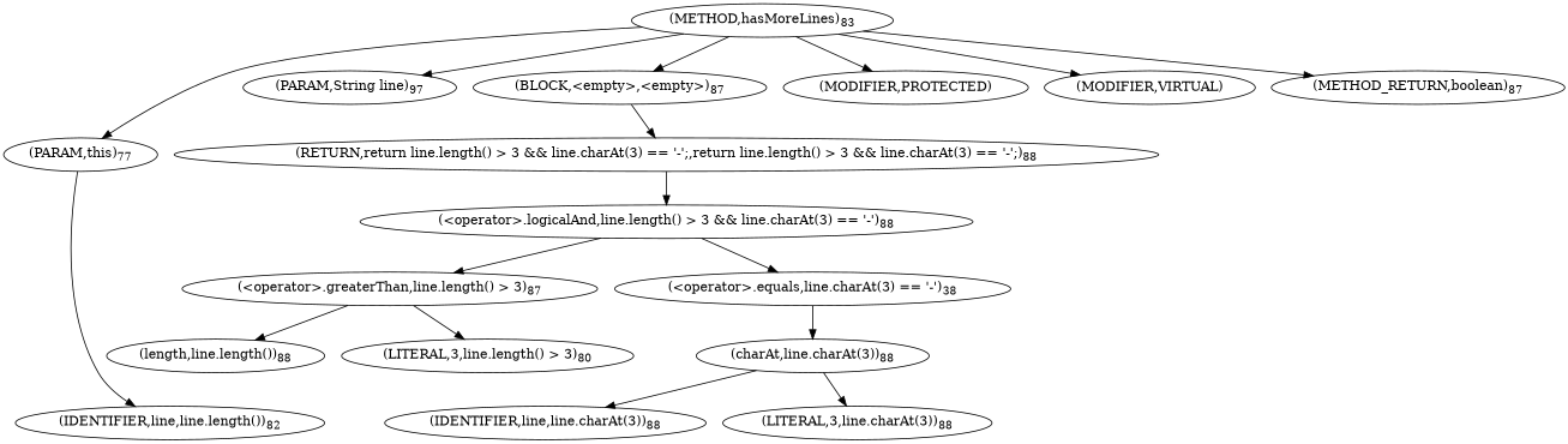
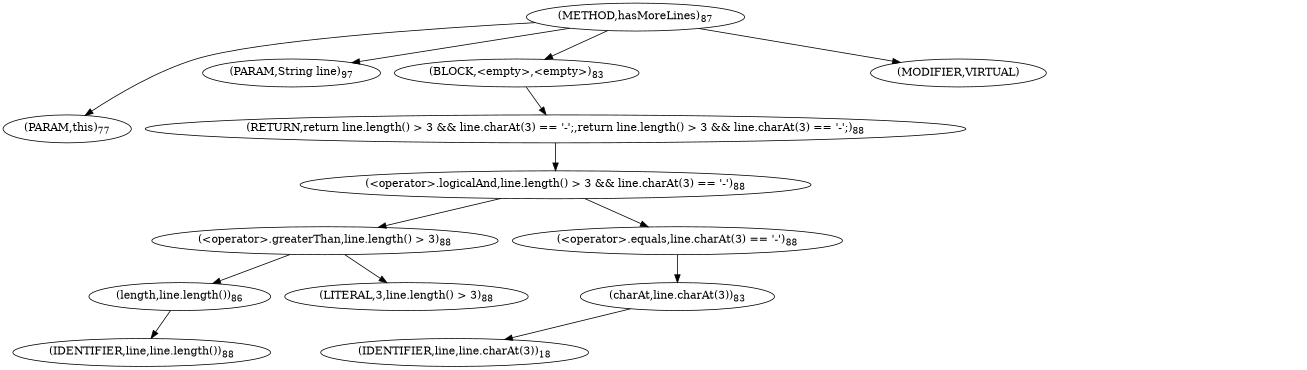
  digraph {
-   n1 [label=<(METHOD,hasMoreLines)<SUB>83</SUB>>]
+   n1 [label=<(METHOD,hasMoreLines)<SUB>87</SUB>>]
    n2 [label=<(PARAM,this)<SUB>77</SUB>>]
    n3 [label=<(PARAM,String line)<SUB>97</SUB>>]
-   n4 [label=<(BLOCK,&lt;empty&gt;,&lt;empty&gt;)<SUB>87</SUB>>]
-   n5 [label=<(MODIFIER,PROTECTED)>]
+   n4 [label=<(BLOCK,&lt;empty&gt;,&lt;empty&gt;)<SUB>83</SUB>>]
    n6 [label=<(MODIFIER,VIRTUAL)>]
-   n7 [label=<(METHOD_RETURN,boolean)<SUB>87</SUB>>]
    n8 [label=<(RETURN,return line.length() &gt; 3 &amp;&amp; line.charAt(3) == '-';,return line.length() &gt; 3 &amp;&amp; line.charAt(3) == '-';)<SUB>88</SUB>>]
    n9 [label=<(&lt;operator&gt;.logicalAnd,line.length() &gt; 3 &amp;&amp; line.charAt(3) == '-')<SUB>88</SUB>>]
-   n10 [label=<(&lt;operator&gt;.greaterThan,line.length() &gt; 3)<SUB>87</SUB>>]
-   n11 [label=<(&lt;operator&gt;.equals,line.charAt(3) == '-')<SUB>38</SUB>>]
-   n12 [label=<(length,line.length())<SUB>88</SUB>>]
-   n13 [label=<(LITERAL,3,line.length() &gt; 3)<SUB>80</SUB>>]
-   n14 [label=<(charAt,line.charAt(3))<SUB>88</SUB>>]
-   n15 [label=<(IDENTIFIER,line,line.length())<SUB>82</SUB>>]
-   n16 [label=<(IDENTIFIER,line,line.charAt(3))<SUB>88</SUB>>]
-   n17 [label=<(LITERAL,3,line.charAt(3))<SUB>88</SUB>>]
+   n10 [label=<(&lt;operator&gt;.greaterThan,line.length() &gt; 3)<SUB>88</SUB>>]
+   n11 [label=<(&lt;operator&gt;.equals,line.charAt(3) == '-')<SUB>88</SUB>>]
+   n12 [label=<(length,line.length())<SUB>86</SUB>>]
+   n13 [label=<(LITERAL,3,line.length() &gt; 3)<SUB>88</SUB>>]
+   n14 [label=<(charAt,line.charAt(3))<SUB>83</SUB>>]
+   n15 [label=<(IDENTIFIER,line,line.length())<SUB>88</SUB>>]
+   n16 [label=<(IDENTIFIER,line,line.charAt(3))<SUB>18</SUB>>]
    n1 -> n2
    n1 -> n3
    n1 -> n4
-   n1 -> n5
    n1 -> n6
-   n1 -> n7
    n4 -> n8
    n8 -> n9
    n9 -> n10
    n9 -> n11
    n10 -> n12
    n10 -> n13
    n11 -> n14
-   n2 -> n15
+   n12 -> n15
    n14 -> n16
-   n14 -> n17
  }
